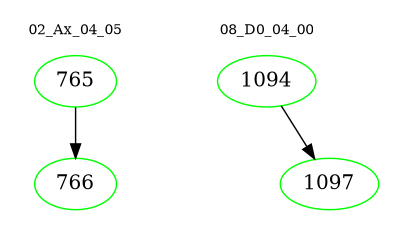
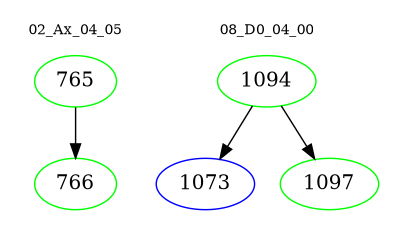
  digraph {
    node [color=green]
    edge [color=black]
    n1 [label=765]
    n2 [label=766]
    n3 [label=1094]
+   n4 [color=blue label=1073]
    n5 [label=1097]
    subgraph cluster_1 {
      color=white
      fontsize=10
      label="02_Ax_04_05"
      n1
      n2
    }
    subgraph cluster_2 {
      color=white
      fontsize=10
      label="08_D0_04_00"
      n3
+     n4
      n5
    }
    n1 -> n2
+   n3 -> n4
    n3 -> n5
  }
